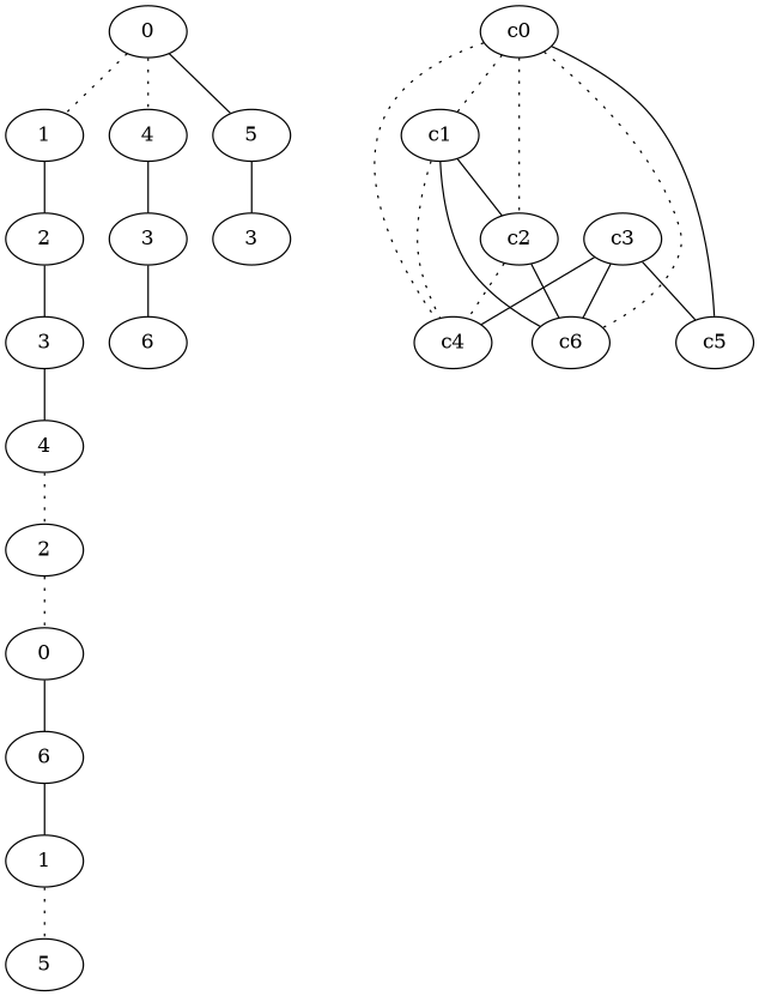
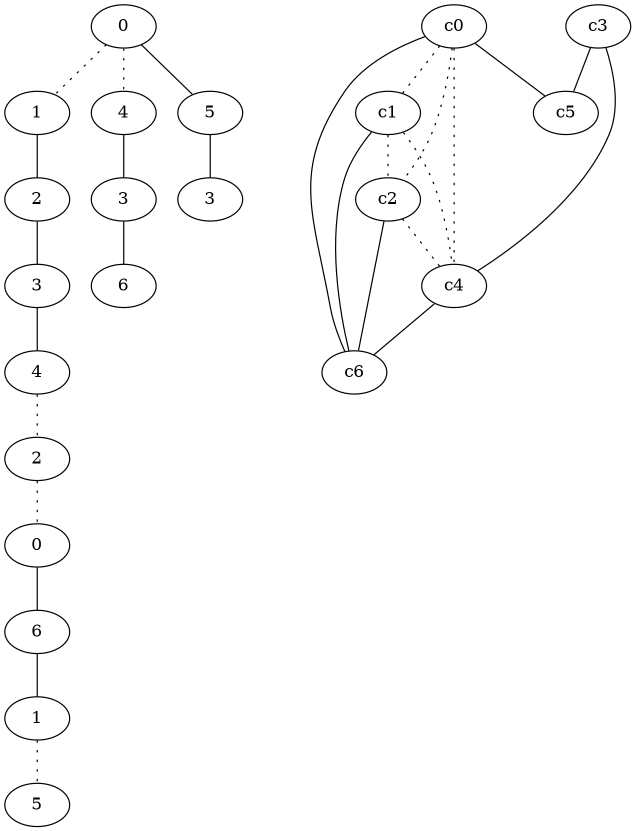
  graph {
    n1 [label=0]
    n2 [label=1]
    n3 [label=4]
    n4 [label=5]
    n5 [label=2]
    n6 [label=3]
    n7 [label=3]
    n8 [label=3]
    n9 [label=4]
    n10 [label=2]
    n11 [label=0]
    n12 [label=6]
    n13 [label=1]
    n14 [label=5]
    n15 [label=6]
    c0
    c1
    c2
    c4
    c5
    c6
    c3
    n1 -- n2 [style=dotted]
    n1 -- n3 [style=dotted]
    n1 -- n4
    n2 -- n5
    n3 -- n6
    n4 -- n7
    n5 -- n8
    n6 -- n15
    n8 -- n9
    n9 -- n10 [style=dotted]
    n10 -- n11 [style=dotted]
    n11 -- n12
    n12 -- n13
    n13 -- n14 [style=dotted]
    c0 -- c1 [style=dotted]
    c0 -- c2 [style=dotted]
    c0 -- c4 [style=dotted]
    c0 -- c5
-   c0 -- c6 [style=dotted]
-   c1 -- c2
+   c0 -- c6
+   c1 -- c2 [style=dotted]
    c1 -- c4 [style=dotted]
    c1 -- c6
    c2 -- c4 [style=dotted]
    c2 -- c6
    c3 -- c4
    c3 -- c5
-   c3 -- c6
+   c4 -- c6
  }
